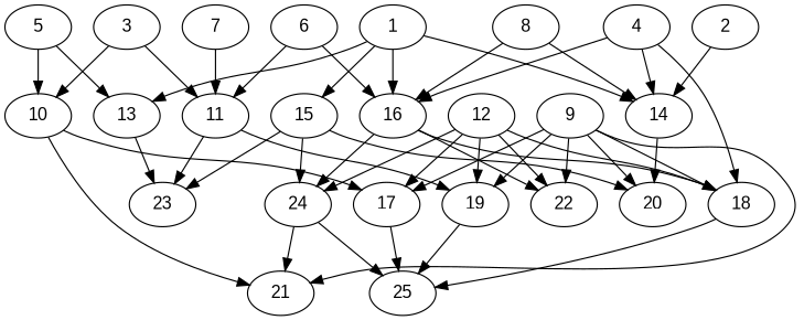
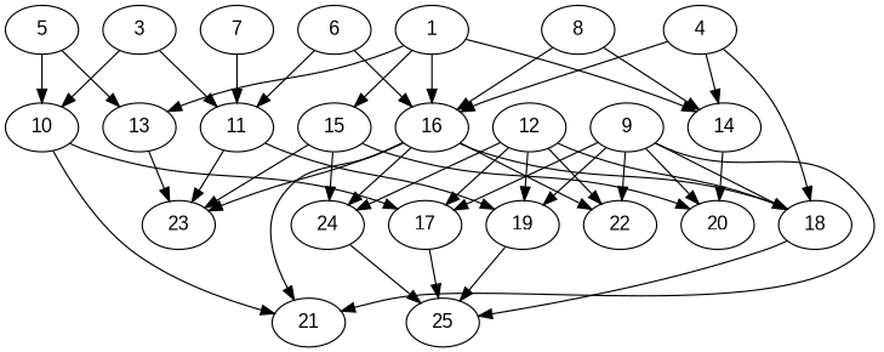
  digraph {
    fontname="Liberation Sans"
    node [alpha=0.15 fontname="Liberation Sans"]
    edge [fontname="Liberation Sans"]
    1 [alpha=0.01 expect_size=5321728]
    13 [alpha=0.06 expect_size=34870272]
    14 [alpha=0.17 expect_size=48139264]
    16 [alpha=0.19 expect_size=43009024]
    15 [alpha=0.09 expect_size=26053632]
    23 [expect_size=44946432]
    20 [alpha=0.01 expect_size=45983744]
    18 [alpha=0.11 expect_size=12568576]
    21 [alpha=0.08 expect_size=35170304]
    22 [alpha=0.00 expect_size=7756800]
    24 [alpha=0.05 expect_size=12085248]
    19 [expect_size=25881600]
    25 [alpha=0.09 expect_size=5985280]
-   2 [expect_size=17685504]
    12 [alpha=0.16 expect_size=46919680]
    17 [alpha=0.18 expect_size=52099072]
    3 [alpha=0.06 expect_size=12577792]
    10 [expect_size=45682688]
    11 [alpha=0.08 expect_size=43571200]
    4 [alpha=0.11 expect_size=39785472]
    9 [alpha=0.09 expect_size=36630528]
    5 [alpha=0.07 expect_size=39718912]
    6 [alpha=0.04 expect_size=40431616]
    7 [alpha=0.03 expect_size=11356160]
    8 [alpha=0.06 expect_size=9952256]
    1 -> 13
    1 -> 14
    1 -> 16
    1 -> 15
    13 -> 23
    14 -> 20
+   16 -> 23
    16 -> 18
-   24 -> 21
+   16 -> 21
    16 -> 22
    16 -> 24
    15 -> 23
    15 -> 20
    15 -> 24
    18 -> 25
    24 -> 25
    19 -> 25
-   2 -> 14
    12 -> 18
    12 -> 22
    12 -> 24
    12 -> 19
    12 -> 17
    17 -> 25
    3 -> 10
    3 -> 11
    10 -> 21
    10 -> 17
    11 -> 23
    11 -> 19
    4 -> 14
    4 -> 16
    4 -> 18
    9 -> 20
    9 -> 18
    9 -> 21
    9 -> 22
    9 -> 19
    9 -> 17
    5 -> 13
    5 -> 10
    6 -> 16
    6 -> 11
    7 -> 11
    8 -> 14
    8 -> 16
  }
